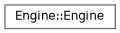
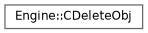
  digraph {
    rankdir=LR
-   n1 [color=grey40 fillcolor=white fontname=Helvetica fontsize=10 height=0.2 label="Engine::Engine" shape=box style=filled width=0.4]
+   n1 [color=grey40 fillcolor=white fontname=Helvetica fontsize=10 height=0.2 label="Engine::CDeleteObj" shape=box style=filled width=0.4]
  }
